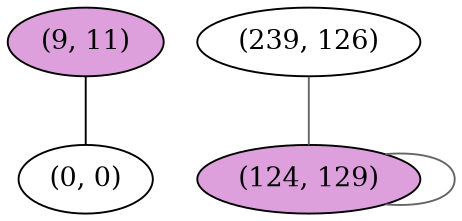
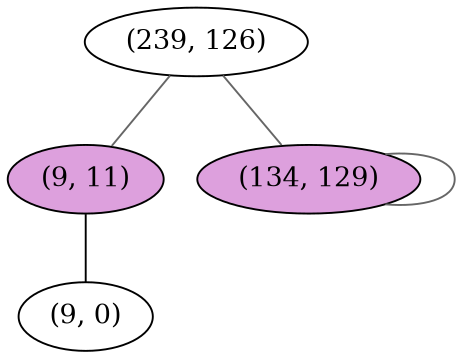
  graph {
    node [fillcolor=plum style=filled]
    edge [color=gray40 weight=1]
    "(9, 11)"
    "(239, 126)" [fillcolor=white]
-   "(124, 129)"
-   "(0, 0)" [fillcolor=white]
+   "(124, 129)" [label="(134, 129)"]
+   "(0, 0)" [fillcolor=white label="(9, 0)"]
    "(9, 11)" -- "(0, 0)" [color=black weight=4]
+   "(239, 126)" -- "(9, 11)"
    "(239, 126)" -- "(124, 129)"
    "(124, 129)" -- "(124, 129)" [weight=2]
  }
